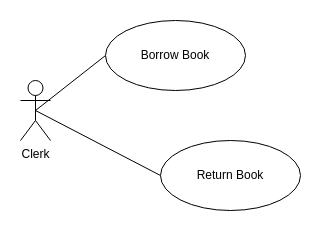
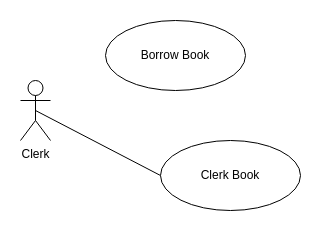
  <mxCell id="0" />
  <mxCell id="1" parent="0" />
- <mxCell id="2" style="edgeStyle=none;rounded=0;orthogonalLoop=1;jettySize=auto;html=1;exitX=0.5;exitY=0.5;exitDx=0;exitDy=0;exitPerimeter=0;entryX=0;entryY=0.5;entryDx=0;entryDy=0;endArrow=none;endFill=0;" parent="1" source="4" target="5" edge="1"><mxGeometry relative="1" as="geometry" /></mxCell>
  <mxCell id="3" style="edgeStyle=none;rounded=0;orthogonalLoop=1;jettySize=auto;html=1;exitX=0.5;exitY=0.5;exitDx=0;exitDy=0;exitPerimeter=0;entryX=0;entryY=0.5;entryDx=0;entryDy=0;endArrow=none;endFill=0;" parent="1" source="4" target="6" edge="1"><mxGeometry relative="1" as="geometry" /></mxCell>
  <mxCell id="4" value="Clerk" style="shape=umlActor;verticalLabelPosition=bottom;verticalAlign=top;html=1;" parent="1" vertex="1"><mxGeometry x="20" y="80" width="30" height="60" as="geometry" /></mxCell>
  <mxCell id="5" value="Borrow Book" style="ellipse;whiteSpace=wrap;html=1;" parent="1" vertex="1"><mxGeometry x="105" y="20" width="140" height="70" as="geometry" /></mxCell>
- <mxCell id="6" value="Return Book" style="ellipse;whiteSpace=wrap;html=1;" parent="1" vertex="1"><mxGeometry x="160" y="140" width="140" height="70" as="geometry" /></mxCell>
+ <mxCell id="6" value="Clerk Book" style="ellipse;whiteSpace=wrap;html=1;" parent="1" vertex="1"><mxGeometry x="160" y="140" width="140" height="70" as="geometry" /></mxCell>
